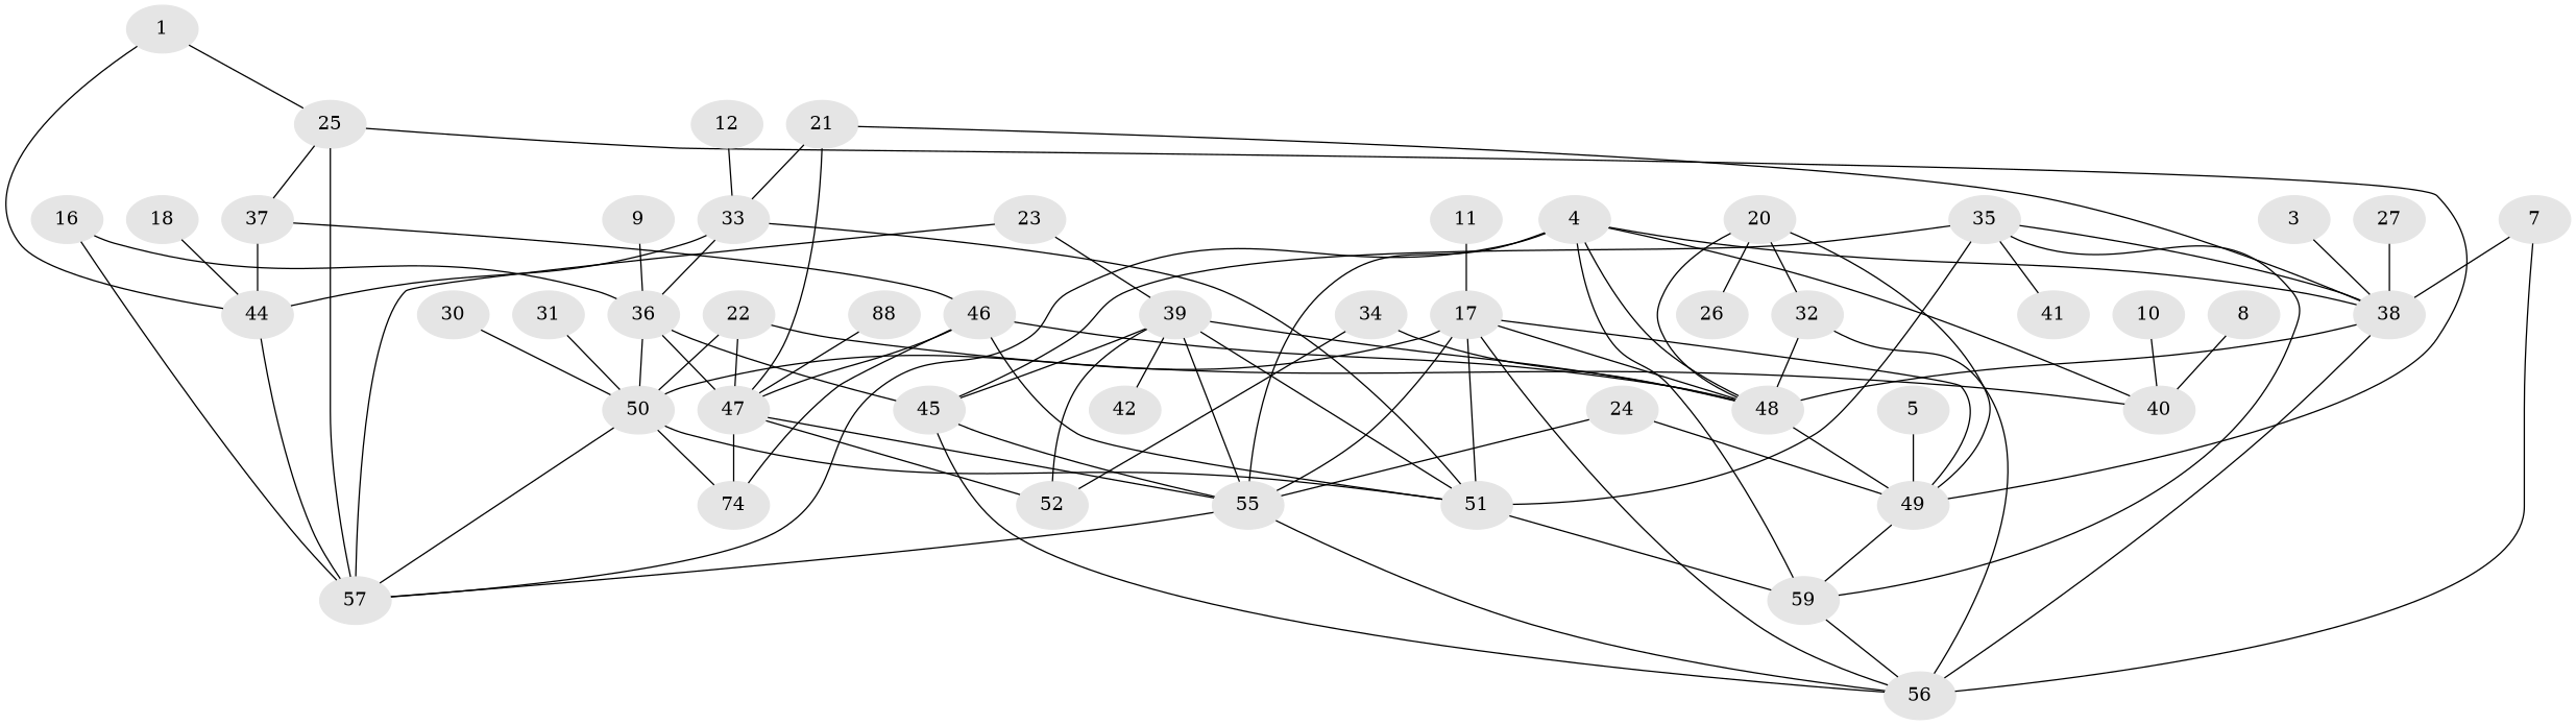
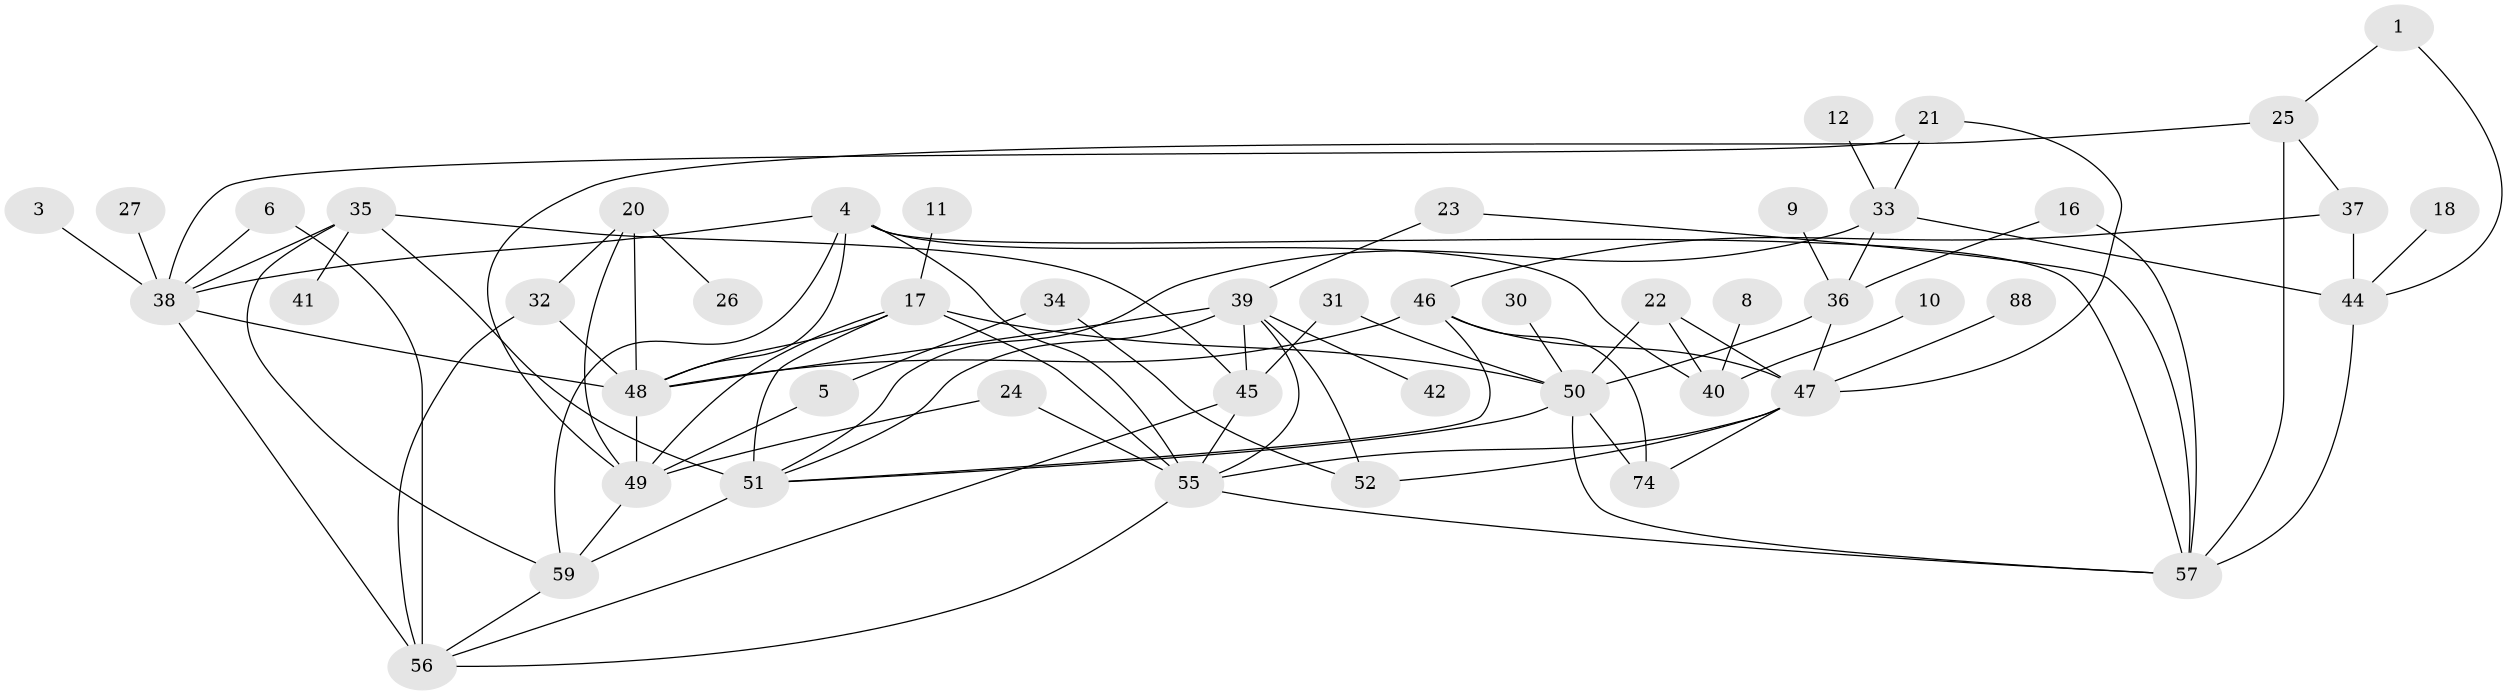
  graph {
    node [color=gray90 style=filled]
    edge [weight=1.0]
    1
    25
    44
    49
    57
    37
    n7 [label=59]
    3
    38
    48
    56
    4
    40
    55
    5
-   7
+   7 [label=6]
    8
    9
    36
    50
    47
    45
    10
    11
    17
    51
    12
    33
    16
    n30 [label=74]
    18
    20
    26
    32
    21
    52
    22
    23
    39
    42
    24
    46
    27
    n44 [label=88]
    30
    31
    34
    35
    41
    1 -- 25
    1 -- 44
    25 -- 49
    25 -- 57 [weight=2.0]
    25 -- 37
    44 -- 57
    49 -- n7
    37 -- 44
    37 -- 46
    n7 -- 56
    3 -- 38
    38 -- 48
    38 -- 56
    48 -- 49
    4 -- 57
    4 -- n7
    4 -- 38
    4 -- 48
    4 -- 40
    4 -- 55
    55 -- 57
    55 -- 56
    5 -- 49
    7 -- 38
    7 -- 56 [weight=2.0]
    8 -- 40
    9 -- 36
    36 -- 50
    36 -- 47
-   36 -- 45
+   31 -- 45
    50 -- 57
    50 -- 51 [weight=2.0]
    50 -- n30
    47 -- 55
    47 -- n30
    47 -- 52
    45 -- 56
    45 -- 55
    10 -- 40
    11 -- 17
    17 -- 49
    17 -- 48
-   17 -- 56
    17 -- 55
    17 -- 50
    17 -- 51 [weight=2.0]
    51 -- n7 [weight=2.0]
    12 -- 33
    33 -- 44
    33 -- 36
    33 -- 51
    16 -- 57
    16 -- 36
    18 -- 44
    20 -- 49
    20 -- 48
    20 -- 26
    20 -- 32
    32 -- 48
    32 -- 56
    21 -- 38
    21 -- 47
    21 -- 33
    22 -- 40
    22 -- 50
    22 -- 47
    23 -- 57
    23 -- 39
    39 -- 48
    39 -- 55
    39 -- 45
    39 -- 51
    39 -- 52
    39 -- 42
    24 -- 49
    24 -- 55
    46 -- 48
    46 -- 47
    46 -- 51
    46 -- n30
    27 -- 38
    n44 -- 47
    30 -- 50
    31 -- 50
-   34 -- 48
+   34 -- 5
    34 -- 52
    35 -- n7
    35 -- 38
    35 -- 45
    35 -- 51 [weight=2.0]
    35 -- 41
  }
